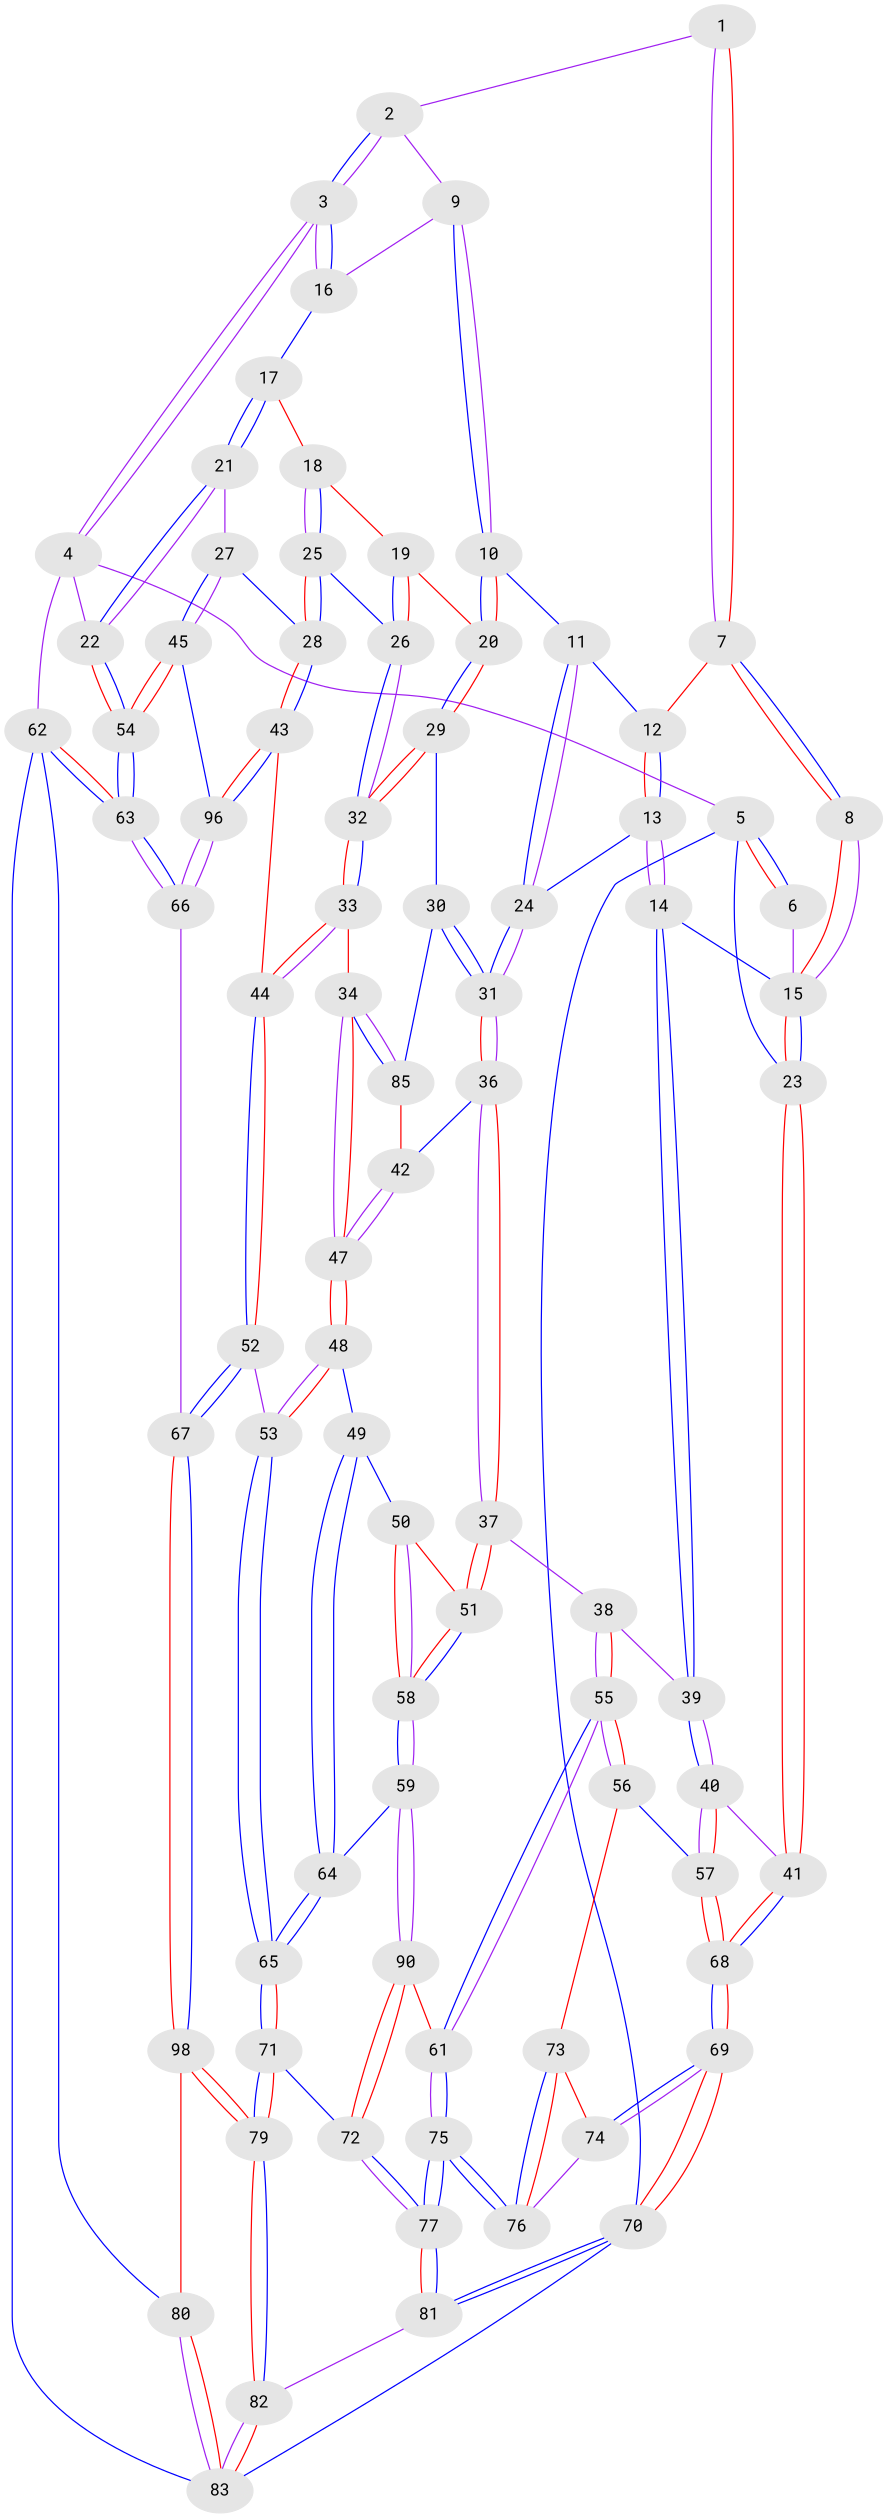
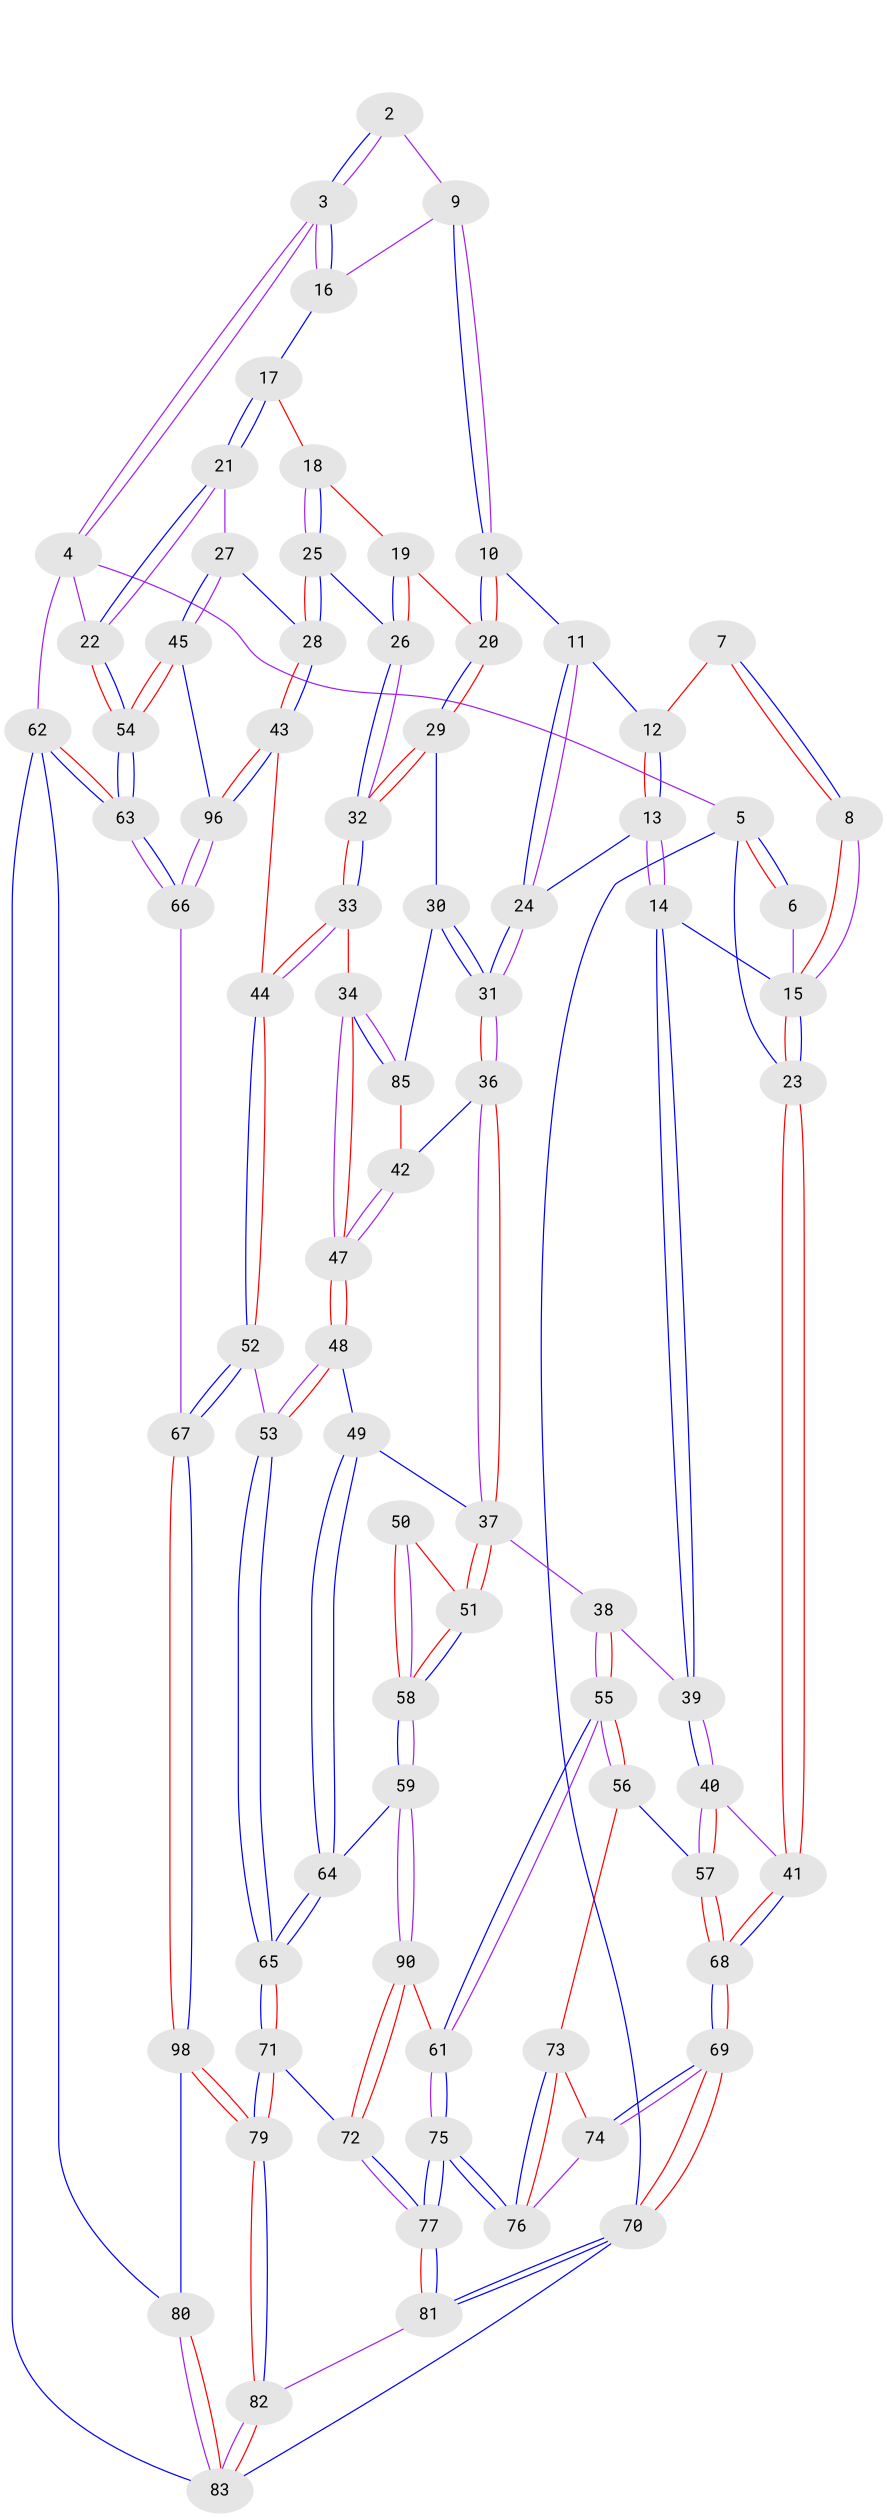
  graph {
    fontname="Roboto Mono"
    node [color=gray90 fontname="Roboto Mono" style=filled]
    edge [color=blue fontname="Roboto Mono"]
-   1
    2
    7
    3
    9
    8
    12
    4
    16
    10
    5
    22
    62
    17
    6
    23
    70
    54
    63
    80
    83
    15
    41
    81
    13
    11
    20
    24
    29
    31
    14
    39
    40
    18
    21
    19
    25
    27
    26
    28
    32
    30
    45
    68
    36
    43
    33
    n48 [label=96]
    44
    n50 [label=85]
    42
    37
    34
    47
    52
    48
    38
    51
    55
    58
    56
    61
    57
    69
    66
    53
    67
    49
    50
    64
    65
    59
    n73 [label=98]
    71
    73
    75
    74
    76
    n79 [label=90]
    72
    77
    79
    82
-   1 -- 2 [color=purple]
-   1 -- 7 [color=purple]
-   1 -- 7 [color=red]
    2 -- 3
    2 -- 3 [color=purple]
    2 -- 9 [color=purple]
    7 -- 8 [color=red]
    7 -- 8
    7 -- 12 [color=red]
    3 -- 4 [color=purple]
    3 -- 4 [color=purple]
    3 -- 16 [color=purple]
    3 -- 16
    9 -- 16 [color=purple]
    9 -- 10
    9 -- 10 [color=purple]
    8 -- 15 [color=red]
    8 -- 15 [color=purple]
    12 -- 13 [color=red]
    12 -- 13
    4 -- 5 [color=purple]
    4 -- 22 [color=purple]
    4 -- 62 [color=purple]
    16 -- 17
    10 -- 11
    10 -- 20
    10 -- 20 [color=red]
    5 -- 6 [color=red]
    5 -- 6
    5 -- 23
    5 -- 70
    22 -- 54 [color=red]
    22 -- 54
    62 -- 63
    62 -- 63 [color=red]
    62 -- 80
    62 -- 83
    17 -- 18 [color=red]
    17 -- 21
    17 -- 21
    6 -- 15 [color=purple]
    23 -- 41 [color=red]
    23 -- 41 [color=red]
    70 -- 83
    70 -- 81
    70 -- 81
    54 -- 63
    54 -- 63
    63 -- 66 [color=purple]
    63 -- 66
    80 -- 83 [color=purple]
    80 -- 83 [color=red]
    15 -- 23 [color=red]
    15 -- 23
    41 -- 68 [color=red]
    41 -- 68
    81 -- 82 [color=purple]
    13 -- 24
    13 -- 14 [color=purple]
    13 -- 14 [color=purple]
    11 -- 12
    11 -- 24
    11 -- 24 [color=purple]
    20 -- 29
    20 -- 29 [color=red]
    24 -- 31
    24 -- 31 [color=purple]
    29 -- 32 [color=red]
    29 -- 32 [color=red]
    29 -- 30
    31 -- 36 [color=red]
    31 -- 36 [color=purple]
    14 -- 15
    14 -- 39
    14 -- 39
    39 -- 40
    39 -- 40 [color=purple]
    40 -- 41 [color=purple]
    40 -- 57 [color=purple]
    40 -- 57 [color=red]
    18 -- 19 [color=red]
    18 -- 25 [color=purple]
    18 -- 25
    21 -- 22
    21 -- 22 [color=purple]
    21 -- 27 [color=purple]
    19 -- 20 [color=red]
    19 -- 26
    19 -- 26 [color=red]
    25 -- 26
    25 -- 28 [color=red]
    25 -- 28
    27 -- 28
    27 -- 45
    27 -- 45 [color=purple]
    26 -- 32
    26 -- 32 [color=purple]
    28 -- 43 [color=red]
    28 -- 43
    32 -- 33 [color=red]
    32 -- 33
    30 -- 31
    30 -- 31
    30 -- n50
    45 -- 54 [color=red]
    45 -- 54 [color=red]
    45 -- n48
    68 -- 69
    68 -- 69 [color=red]
    36 -- 42
    36 -- 37 [color=purple]
    36 -- 37 [color=red]
    43 -- n48 [color=red]
    43 -- n48
    43 -- 44 [color=red]
    33 -- 44 [color=red]
    33 -- 44 [color=purple]
    33 -- 34 [color=red]
    n48 -- 66 [color=purple]
    n48 -- 66 [color=purple]
    44 -- 52
    44 -- 52 [color=red]
    n50 -- 42 [color=red]
    42 -- 47 [color=purple]
    42 -- 47 [color=purple]
    37 -- 38 [color=purple]
    37 -- 51 [color=red]
    37 -- 51 [color=red]
    34 -- n50
    34 -- n50 [color=purple]
    34 -- 47 [color=purple]
    34 -- 47 [color=red]
    47 -- 48 [color=red]
    47 -- 48 [color=red]
    52 -- 53 [color=purple]
    52 -- 67
    52 -- 67
    48 -- 53 [color=purple]
    48 -- 53 [color=red]
    48 -- 49
    38 -- 39 [color=purple]
    38 -- 55 [color=purple]
    38 -- 55 [color=red]
    51 -- 58 [color=red]
    51 -- 58
    55 -- 56 [color=purple]
    55 -- 56 [color=red]
    55 -- 61
    55 -- 61 [color=purple]
    58 -- 59
    58 -- 59 [color=purple]
    56 -- 57
    56 -- 73 [color=red]
    61 -- 75 [color=purple]
    61 -- 75
    57 -- 68 [color=red]
    57 -- 68 [color=red]
    69 -- 70 [color=red]
    69 -- 70 [color=red]
    69 -- 74
    69 -- 74 [color=purple]
    66 -- 67 [color=purple]
    53 -- 65
    53 -- 65
    67 -- n73 [color=red]
    67 -- n73
-   49 -- 50
+   49 -- 37
    49 -- 64
    49 -- 64
    50 -- 51 [color=red]
    50 -- 58 [color=red]
    50 -- 58 [color=purple]
    64 -- 65
    64 -- 65
    65 -- 71
    65 -- 71 [color=red]
    59 -- 64
    59 -- n79 [color=purple]
    59 -- n79 [color=purple]
-   n73 -- 80 [color=red]
+   n73 -- 80
    n73 -- 79 [color=red]
    n73 -- 79 [color=red]
    71 -- 72
    71 -- 79
    71 -- 79 [color=red]
    73 -- 74 [color=red]
    73 -- 76
    73 -- 76 [color=red]
    75 -- 76
    75 -- 76
    75 -- 77
    75 -- 77
    74 -- 76 [color=purple]
    n79 -- 61 [color=red]
    n79 -- 72 [color=red]
    n79 -- 72 [color=red]
    72 -- 77 [color=purple]
    72 -- 77
    77 -- 81 [color=red]
    77 -- 81
    79 -- 82 [color=red]
    79 -- 82
    82 -- 83 [color=purple]
    82 -- 83 [color=red]
  }
